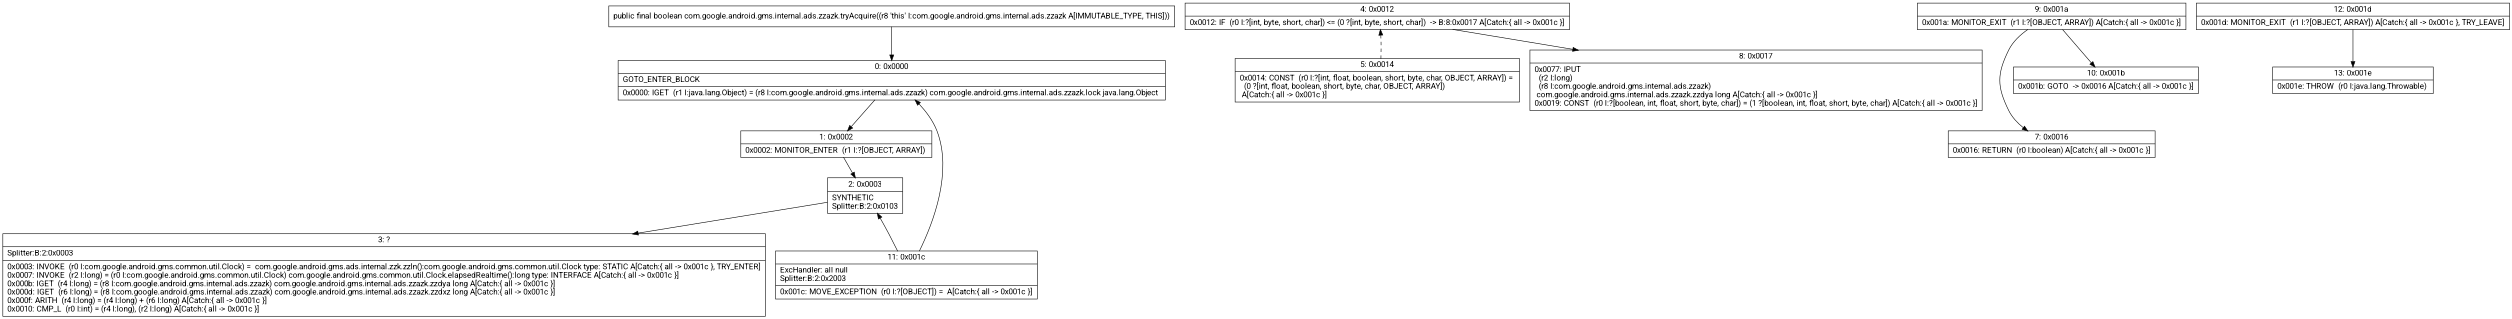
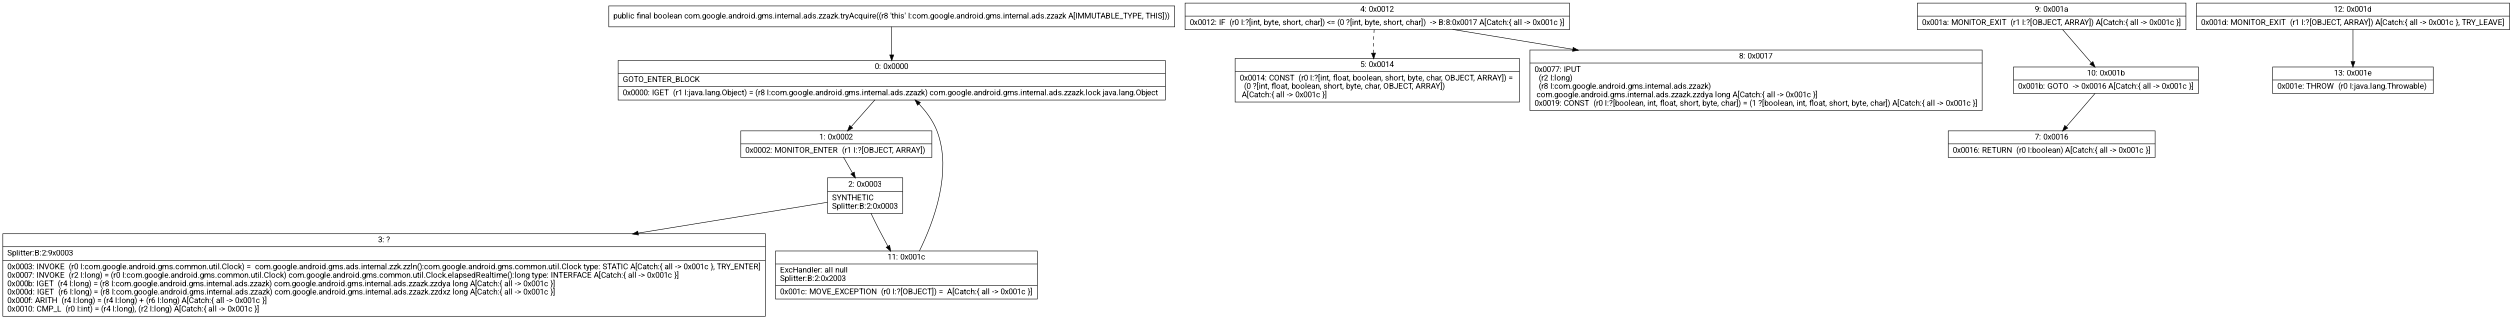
  digraph {
    fontname=Roboto
    node [fontname=Roboto shape=record]
    edge [fontname=Roboto]
    n1 [label="{0\:\ 0x0000|GOTO_ENTER_BLOCK\l|0x0000: IGET  (r1 I:java.lang.Object) = (r8 I:com.google.android.gms.internal.ads.zzazk) com.google.android.gms.internal.ads.zzazk.lock java.lang.Object \l}"]
    n2 [label="{1\:\ 0x0002|0x0002: MONITOR_ENTER  (r1 I:?[OBJECT, ARRAY]) \l}"]
-   n3 [label="{2\:\ 0x0003|SYNTHETIC\lSplitter:B:2:0x0103\l}"]
-   n4 [label="{3\:\ ?|Splitter:B:2:0x0003\l|0x0003: INVOKE  (r0 I:com.google.android.gms.common.util.Clock) =  com.google.android.gms.ads.internal.zzk.zzln():com.google.android.gms.common.util.Clock type: STATIC A[Catch:\{ all \-\> 0x001c \}, TRY_ENTER]\l0x0007: INVOKE  (r2 I:long) = (r0 I:com.google.android.gms.common.util.Clock) com.google.android.gms.common.util.Clock.elapsedRealtime():long type: INTERFACE A[Catch:\{ all \-\> 0x001c \}]\l0x000b: IGET  (r4 I:long) = (r8 I:com.google.android.gms.internal.ads.zzazk) com.google.android.gms.internal.ads.zzazk.zzdya long A[Catch:\{ all \-\> 0x001c \}]\l0x000d: IGET  (r6 I:long) = (r8 I:com.google.android.gms.internal.ads.zzazk) com.google.android.gms.internal.ads.zzazk.zzdxz long A[Catch:\{ all \-\> 0x001c \}]\l0x000f: ARITH  (r4 I:long) = (r4 I:long) + (r6 I:long) A[Catch:\{ all \-\> 0x001c \}]\l0x0010: CMP_L  (r0 I:int) = (r4 I:long), (r2 I:long) A[Catch:\{ all \-\> 0x001c \}]\l}"]
+   n3 [label="{2\:\ 0x0003|SYNTHETIC\lSplitter:B:2:0x0003\l}"]
+   n4 [label="{3\:\ ?|Splitter:B:2:9x0003\l|0x0003: INVOKE  (r0 I:com.google.android.gms.common.util.Clock) =  com.google.android.gms.ads.internal.zzk.zzln():com.google.android.gms.common.util.Clock type: STATIC A[Catch:\{ all \-\> 0x001c \}, TRY_ENTER]\l0x0007: INVOKE  (r2 I:long) = (r0 I:com.google.android.gms.common.util.Clock) com.google.android.gms.common.util.Clock.elapsedRealtime():long type: INTERFACE A[Catch:\{ all \-\> 0x001c \}]\l0x000b: IGET  (r4 I:long) = (r8 I:com.google.android.gms.internal.ads.zzazk) com.google.android.gms.internal.ads.zzazk.zzdya long A[Catch:\{ all \-\> 0x001c \}]\l0x000d: IGET  (r6 I:long) = (r8 I:com.google.android.gms.internal.ads.zzazk) com.google.android.gms.internal.ads.zzazk.zzdxz long A[Catch:\{ all \-\> 0x001c \}]\l0x000f: ARITH  (r4 I:long) = (r4 I:long) + (r6 I:long) A[Catch:\{ all \-\> 0x001c \}]\l0x0010: CMP_L  (r0 I:int) = (r4 I:long), (r2 I:long) A[Catch:\{ all \-\> 0x001c \}]\l}"]
    n5 [label="{11\:\ 0x001c|ExcHandler: all null\lSplitter:B:2:0x2003\l|0x001c: MOVE_EXCEPTION  (r0 I:?[OBJECT]) =  A[Catch:\{ all \-\> 0x001c \}]\l}"]
    n6 [label="{4\:\ 0x0012|0x0012: IF  (r0 I:?[int, byte, short, char]) \<= (0 ?[int, byte, short, char])  \-\> B:8:0x0017 A[Catch:\{ all \-\> 0x001c \}]\l}"]
    n7 [label="{5\:\ 0x0014|0x0014: CONST  (r0 I:?[int, float, boolean, short, byte, char, OBJECT, ARRAY]) = \l  (0 ?[int, float, boolean, short, byte, char, OBJECT, ARRAY])\l A[Catch:\{ all \-\> 0x001c \}]\l}"]
    n8 [label="{8\:\ 0x0017|0x0077: IPUT  \l  (r2 I:long)\l  (r8 I:com.google.android.gms.internal.ads.zzazk)\l com.google.android.gms.internal.ads.zzazk.zzdya long A[Catch:\{ all \-\> 0x001c \}]\l0x0019: CONST  (r0 I:?[boolean, int, float, short, byte, char]) = (1 ?[boolean, int, float, short, byte, char]) A[Catch:\{ all \-\> 0x001c \}]\l}"]
    n9 [label="{7\:\ 0x0016|0x0016: RETURN  (r0 I:boolean) A[Catch:\{ all \-\> 0x001c \}]\l}"]
    n10 [label="{9\:\ 0x001a|0x001a: MONITOR_EXIT  (r1 I:?[OBJECT, ARRAY]) A[Catch:\{ all \-\> 0x001c \}]\l}"]
    n11 [label="{10\:\ 0x001b|0x001b: GOTO  \-\> 0x0016 A[Catch:\{ all \-\> 0x001c \}]\l}"]
    n12 [label="{12\:\ 0x001d|0x001d: MONITOR_EXIT  (r1 I:?[OBJECT, ARRAY]) A[Catch:\{ all \-\> 0x001c \}, TRY_LEAVE]\l}"]
    n13 [label="{13\:\ 0x001e|0x001e: THROW  (r0 I:java.lang.Throwable) \l}"]
    n14 [label="{public final boolean com.google.android.gms.internal.ads.zzazk.tryAcquire((r8 'this' I:com.google.android.gms.internal.ads.zzazk A[IMMUTABLE_TYPE, THIS])) }"]
    n1 -> n2
    n2 -> n3
    n3 -> n4
-   n5 -> n3
+   n3 -> n5
    n5 -> n1
-   n7 -> n6 [style=dashed]
+   n6 -> n7 [style=dashed]
    n6 -> n8
    n10 -> n11
-   n10 -> n9
+   n11 -> n9
    n12 -> n13
    n14 -> n1
  }
